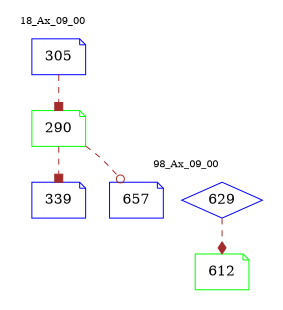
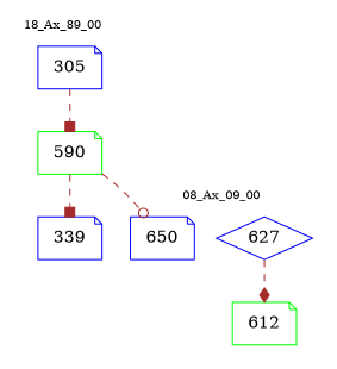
  digraph {
    node [color=blue shape=note]
    edge [arrowhead=box color=brown style=dashed]
    n1 [label=305]
-   n2 [color=green label=290]
+   n2 [color=green label=590]
    n3 [label=339]
-   n4 [label=629 shape=diamond]
+   n4 [label=627 shape=diamond]
    n5 [color=green label=612]
-   n6 [label=657]
+   n6 [label=650]
    subgraph cluster_1 {
      color=white
      fontsize=10
-     label="18_Ax_09_00"
+     label="18_Ax_89_00"
      n1
      n2
      n3
    }
    subgraph cluster_2 {
      color=white
      fontsize=10
-     label="98_Ax_09_00"
+     label="08_Ax_09_00"
      n4
      n5
      n6
    }
    n1 -> n2
    n2 -> n3
    n2 -> n6 [arrowhead=odot]
    n4 -> n5 [arrowhead=diamond]
  }
